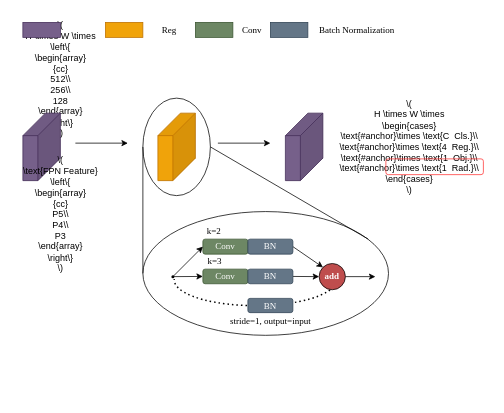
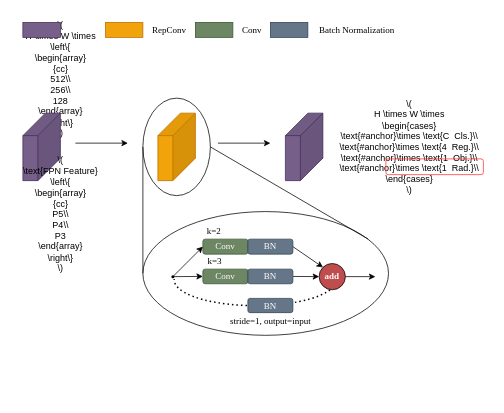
  <mxCell id="0" />
  <mxCell id="1" parent="0" />
  <mxCell id="2" value="\(&lt;br&gt;H \times W \times&lt;br&gt;\left\{&lt;br&gt;\begin{array}&lt;br&gt;{cc}&lt;br&gt;512\\&lt;br&gt;256\\&lt;br&gt;128&lt;br&gt;\end{array}&lt;br&gt;\right\}&lt;br&gt;\)" style="text;html=1;align=center;verticalAlign=middle;resizable=0;points=[];autosize=1;strokeColor=none;fillColor=none;" parent="1" vertex="1"><mxGeometry x="20" y="20" width="120" height="170" as="geometry" /></mxCell>
  <mxCell id="3" value="" style="ellipse;whiteSpace=wrap;html=1;strokeColor=#000000;fillColor=none;rotation=90;" parent="1" vertex="1"><mxGeometry x="271.25" y="200" width="165" height="327.5" as="geometry" /></mxCell>
  <mxCell id="4" value="" style="shape=cube;whiteSpace=wrap;html=1;boundedLbl=1;backgroundOutline=1;darkOpacity=0.05;darkOpacity2=0.1;flipH=1;size=30;fillColor=#76608a;fontColor=#ffffff;strokeColor=#432D57;" parent="1" vertex="1"><mxGeometry x="30" y="150" width="50" height="90" as="geometry" /></mxCell>
  <mxCell id="5" value="" style="rounded=0;whiteSpace=wrap;html=1;strokeColor=#432D57;fillColor=#76608a;fontColor=#ffffff;" parent="1" vertex="1"><mxGeometry x="30" y="29" width="50" height="20" as="geometry" /></mxCell>
  <mxCell id="6" value="" style="rounded=0;whiteSpace=wrap;html=1;strokeColor=#BD7000;fillColor=#f0a30a;fontColor=#000000;" parent="1" vertex="1"><mxGeometry x="140" y="29" width="50" height="20" as="geometry" /></mxCell>
- <mxCell id="7" value="Reg" style="text;html=1;align=center;verticalAlign=middle;resizable=0;points=[];autosize=1;strokeColor=none;fillColor=none;fontFamily=Georgia;" parent="1" vertex="1"><mxGeometry x="190" y="24" width="70" height="30" as="geometry" /></mxCell>
+ <mxCell id="7" value="RepConv" style="text;html=1;align=center;verticalAlign=middle;resizable=0;points=[];autosize=1;strokeColor=none;fillColor=none;fontFamily=Georgia;" parent="1" vertex="1"><mxGeometry x="190" y="24" width="70" height="30" as="geometry" /></mxCell>
  <mxCell id="8" value="\(&lt;br&gt;\text{FPN Feature}&lt;br&gt;\left\{&lt;br&gt;\begin{array}&lt;br&gt;{cc}&lt;br&gt;P5\\&lt;br&gt;P4\\&lt;br&gt;P3&lt;br&gt;\end{array}&lt;br&gt;\right\}&lt;br&gt;\)" style="text;html=1;align=center;verticalAlign=middle;resizable=0;points=[];autosize=1;strokeColor=none;fillColor=none;" parent="1" vertex="1"><mxGeometry x="20" y="200" width="120" height="170" as="geometry" /></mxCell>
  <mxCell id="9" value="" style="endArrow=classic;html=1;" parent="1" edge="1"><mxGeometry width="50" height="50" relative="1" as="geometry"><mxPoint x="100" y="190" as="sourcePoint" /><mxPoint x="170" y="190" as="targetPoint" /></mxGeometry></mxCell>
  <mxCell id="10" value="" style="shape=cube;whiteSpace=wrap;html=1;boundedLbl=1;backgroundOutline=1;darkOpacity=0.05;darkOpacity2=0.1;flipH=1;size=30;fillColor=#f0a30a;fontColor=#000000;strokeColor=#BD7000;" parent="1" vertex="1"><mxGeometry x="210" y="150" width="50" height="90" as="geometry" /></mxCell>
  <mxCell id="11" value="" style="shape=cube;whiteSpace=wrap;html=1;boundedLbl=1;backgroundOutline=1;darkOpacity=0.05;darkOpacity2=0.1;flipH=1;size=30;fillColor=#76608a;fontColor=#ffffff;strokeColor=#432D57;" parent="1" vertex="1"><mxGeometry x="380" y="150" width="50" height="90" as="geometry" /></mxCell>
  <mxCell id="12" value="\(&lt;br&gt;H \times W \times&lt;br&gt;\begin{cases}&lt;br&gt;\text{#anchor}\times \text{C&amp;nbsp; Cls.}\\&lt;br&gt;\text{#anchor}\times \text{4&amp;nbsp; Reg.}\\&lt;br&gt;\text{#anchor}\times \text{1&amp;nbsp; Obj.}\\&lt;br&gt;\text{#anchor}\times \text{1&amp;nbsp; Rad.}\\&lt;br&gt;\end{cases}&lt;br&gt;\)" style="text;html=1;align=center;verticalAlign=middle;resizable=0;points=[];autosize=1;strokeColor=none;fillColor=none;" parent="1" vertex="1"><mxGeometry x="440" y="125" width="210" height="140" as="geometry" /></mxCell>
  <mxCell id="13" value="" style="endArrow=classic;html=1;" parent="1" edge="1"><mxGeometry width="50" height="50" relative="1" as="geometry"><mxPoint x="290" y="190" as="sourcePoint" /><mxPoint x="360" y="190" as="targetPoint" /></mxGeometry></mxCell>
  <mxCell id="14" value="" style="rounded=0;whiteSpace=wrap;html=1;strokeColor=#3A5431;fillColor=#6d8764;fontColor=#ffffff;" parent="1" vertex="1"><mxGeometry x="260" y="29" width="50" height="20" as="geometry" /></mxCell>
  <mxCell id="15" value="Conv" style="text;html=1;align=center;verticalAlign=middle;resizable=0;points=[];autosize=1;strokeColor=none;fillColor=none;fontFamily=Georgia;" parent="1" vertex="1"><mxGeometry x="310" y="24" width="50" height="30" as="geometry" /></mxCell>
  <mxCell id="16" value="" style="rounded=0;whiteSpace=wrap;html=1;strokeColor=#314354;fillColor=#647687;fontColor=#ffffff;" parent="1" vertex="1"><mxGeometry x="360" y="29" width="50" height="20" as="geometry" /></mxCell>
  <mxCell id="17" value="Batch Normalization" style="text;html=1;align=center;verticalAlign=middle;resizable=0;points=[];autosize=1;strokeColor=none;fillColor=none;fontFamily=Georgia;" parent="1" vertex="1"><mxGeometry x="410" y="24" width="130" height="30" as="geometry" /></mxCell>
  <mxCell id="18" value="" style="verticalLabelPosition=bottom;verticalAlign=top;html=1;shape=mxgraph.basic.arc;startAngle=0.044;endAngle=0.505;strokeColor=#000000;fillColor=#FF6666;dashed=1;dashPattern=1 2;rotation=90;strokeWidth=2;fontColor=#000000;" parent="1" vertex="1"><mxGeometry x="305.5" y="264.34" width="68.78" height="216.03" as="geometry" /></mxCell>
  <mxCell id="19" value="" style="ellipse;whiteSpace=wrap;html=1;strokeColor=#000000;fillColor=none;" parent="1" vertex="1"><mxGeometry x="190" y="130" width="90" height="130" as="geometry" /></mxCell>
  <mxCell id="20" value="" style="endArrow=none;html=1;entryX=0;entryY=0.5;entryDx=0;entryDy=0;exitX=0.5;exitY=1;exitDx=0;exitDy=0;" parent="1" source="3" target="19" edge="1"><mxGeometry width="50" height="50" relative="1" as="geometry"><mxPoint x="190" y="330" as="sourcePoint" /><mxPoint x="320" y="210" as="targetPoint" /></mxGeometry></mxCell>
  <mxCell id="21" value="" style="endArrow=none;html=1;entryX=1;entryY=0.5;entryDx=0;entryDy=0;exitX=0.222;exitY=0.083;exitDx=0;exitDy=0;exitPerimeter=0;" parent="1" source="3" target="19" edge="1"><mxGeometry width="50" height="50" relative="1" as="geometry"><mxPoint x="350" y="330" as="sourcePoint" /><mxPoint x="320" y="210" as="targetPoint" /></mxGeometry></mxCell>
  <mxCell id="22" style="edgeStyle=none;html=1;exitX=1;exitY=0.5;exitDx=0;exitDy=0;entryX=0;entryY=0;entryDx=0;entryDy=0;" parent="1" source="26" target="24" edge="1"><mxGeometry relative="1" as="geometry"><mxPoint x="390" y="323" as="sourcePoint" /></mxGeometry></mxCell>
  <mxCell id="23" style="edgeStyle=none;html=1;exitX=1;exitY=0.5;exitDx=0;exitDy=0;entryX=0;entryY=0.5;entryDx=0;entryDy=0;fontSize=20;fontColor=#000000;" parent="1" source="28" target="24" edge="1"><mxGeometry relative="1" as="geometry"><mxPoint x="390" y="363" as="sourcePoint" /></mxGeometry></mxCell>
  <mxCell id="24" value="&lt;p style=&quot;line-height: 60%;&quot;&gt;&lt;font size=&quot;1&quot; color=&quot;#ffffff&quot; face=&quot;Georgia&quot;&gt;&lt;b style=&quot;font-size: 12px;&quot;&gt;add&lt;/b&gt;&lt;/font&gt;&lt;/p&gt;" style="ellipse;whiteSpace=wrap;html=1;aspect=fixed;strokeColor=#000000;fillColor=#BF4D4D;" parent="1" vertex="1"><mxGeometry x="425" y="350.5" width="35" height="35" as="geometry" /></mxCell>
  <mxCell id="25" value="&lt;font face=&quot;Georgia&quot;&gt;Conv&lt;/font&gt;" style="rounded=1;whiteSpace=wrap;html=1;fillColor=#6d8764;fontColor=#ffffff;strokeColor=#3A5431;" parent="1" vertex="1"><mxGeometry x="270" y="318" width="60" height="20" as="geometry" /></mxCell>
  <mxCell id="26" value="BN" style="rounded=1;whiteSpace=wrap;html=1;fillColor=#647687;fontColor=#ffffff;strokeColor=#314354;fontFamily=Georgia;" parent="1" vertex="1"><mxGeometry x="330" y="318" width="60" height="20" as="geometry" /></mxCell>
  <mxCell id="27" value="&lt;font face=&quot;Georgia&quot;&gt;Conv&lt;/font&gt;" style="rounded=1;whiteSpace=wrap;html=1;fillColor=#6d8764;fontColor=#ffffff;strokeColor=#3A5431;" parent="1" vertex="1"><mxGeometry x="270" y="358" width="60" height="19.5" as="geometry" /></mxCell>
  <mxCell id="28" value="BN" style="rounded=1;whiteSpace=wrap;html=1;fillColor=#647687;fontColor=#ffffff;strokeColor=#314354;fontFamily=Georgia;" parent="1" vertex="1"><mxGeometry x="330" y="358" width="60" height="19.5" as="geometry" /></mxCell>
  <mxCell id="29" value="BN" style="rounded=1;whiteSpace=wrap;html=1;fillColor=#647687;fontColor=#ffffff;strokeColor=#314354;fontFamily=Georgia;" parent="1" vertex="1"><mxGeometry x="330" y="397" width="60" height="19" as="geometry" /></mxCell>
  <mxCell id="30" value="" style="endArrow=classic;html=1;entryX=0;entryY=0.5;entryDx=0;entryDy=0;exitX=0.338;exitY=0.672;exitDx=0;exitDy=0;exitPerimeter=0;" parent="1" source="32" target="27" edge="1"><mxGeometry width="50" height="50" relative="1" as="geometry"><mxPoint x="240" y="363" as="sourcePoint" /><mxPoint x="330" y="178" as="targetPoint" /></mxGeometry></mxCell>
  <mxCell id="31" value="" style="endArrow=classic;html=1;entryX=0;entryY=0.5;entryDx=0;entryDy=0;exitX=0.63;exitY=0.386;exitDx=0;exitDy=0;exitPerimeter=0;" parent="1" source="32" target="25" edge="1"><mxGeometry width="50" height="50" relative="1" as="geometry"><mxPoint x="240" y="358" as="sourcePoint" /><mxPoint x="270" y="322.75" as="targetPoint" /></mxGeometry></mxCell>
  <mxCell id="32" value="" style="shape=waypoint;sketch=0;size=6;pointerEvents=1;points=[];fillColor=none;resizable=0;rotatable=0;perimeter=centerPerimeter;snapToPoint=1;strokeWidth=0;" parent="1" vertex="1"><mxGeometry x="220" y="358" width="20" height="20" as="geometry" /></mxCell>
  <mxCell id="33" style="edgeStyle=none;html=1;exitX=1;exitY=0.5;exitDx=0;exitDy=0;fontSize=20;fontColor=#000000;" parent="1" source="24" edge="1"><mxGeometry relative="1" as="geometry"><mxPoint x="400" y="373" as="sourcePoint" /><mxPoint x="500" y="368" as="targetPoint" /></mxGeometry></mxCell>
  <mxCell id="34" value="" style="rounded=1;whiteSpace=wrap;html=1;fillColor=none;strokeColor=#FF3333;" parent="1" vertex="1"><mxGeometry x="514" y="211" width="130" height="21" as="geometry" /></mxCell>
  <mxCell id="35" value="k=2" style="whiteSpace=wrap;html=1;strokeColor=none;strokeWidth=0;fontFamily=Georgia;fontSize=12;fontColor=#000000;fillColor=none;" parent="1" vertex="1"><mxGeometry x="270" y="298" width="30" height="20" as="geometry" /></mxCell>
  <mxCell id="36" value="k=3" style="whiteSpace=wrap;html=1;strokeColor=none;strokeWidth=0;fontFamily=Georgia;fontSize=12;fontColor=#000000;fillColor=none;" parent="1" vertex="1"><mxGeometry x="271.25" y="338" width="30" height="20" as="geometry" /></mxCell>
  <mxCell id="37" value="stride=1, output=input" style="whiteSpace=wrap;html=1;strokeColor=none;strokeWidth=0;fontFamily=Georgia;fontSize=12;fontColor=#000000;fillColor=none;" parent="1" vertex="1"><mxGeometry x="267.5" y="417" width="185" height="20" as="geometry" /></mxCell>
